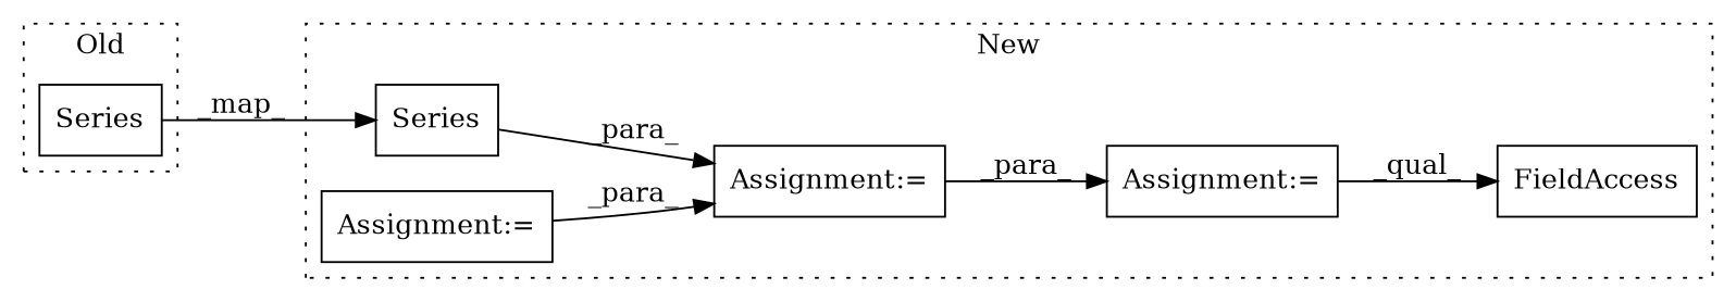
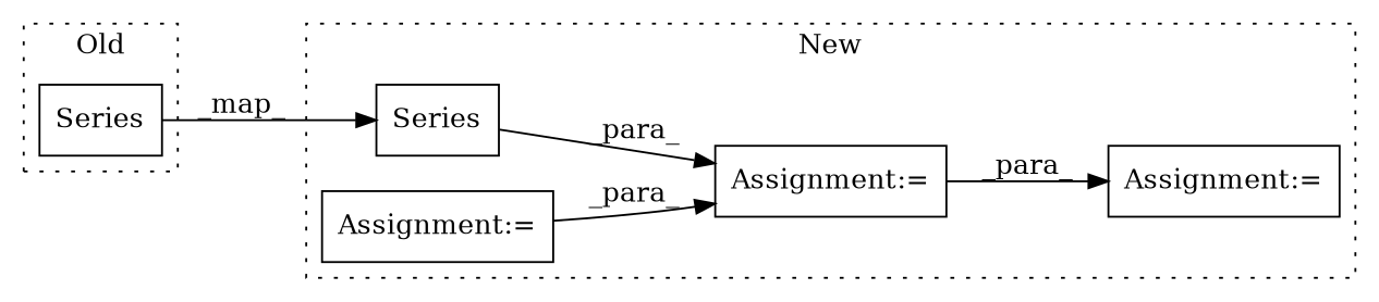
  digraph {
    rankdir=LR
    node [a=7 l=1 shape=box]
    n1 [a=32 l="7,1" label=Series s="6564,6581"]
    n2 [label="Assignment:=" s=6626]
    n3 [label="Assignment:=" s=6556]
    n4 [label="Assignment:=" s=6356]
-   n5 [a=22 l=8 label=FieldAccess s=6855]
    n6 [a=32 l="7,1" label=Series s="7024,7035"]
    subgraph cluster_1 {
      label=New
      style=dotted
      n1
      n2
      n3
      n4
-     n5
    }
    subgraph cluster_2 {
      label=Old
      style=dotted
      n6
    }
    n1 -> n3 [label=_para_]
-   n2 -> n5 [label=_qual_]
    n3 -> n2 [label=_para_]
    n4 -> n3 [label=_para_]
    n6 -> n1 [label=_map_]
  }
